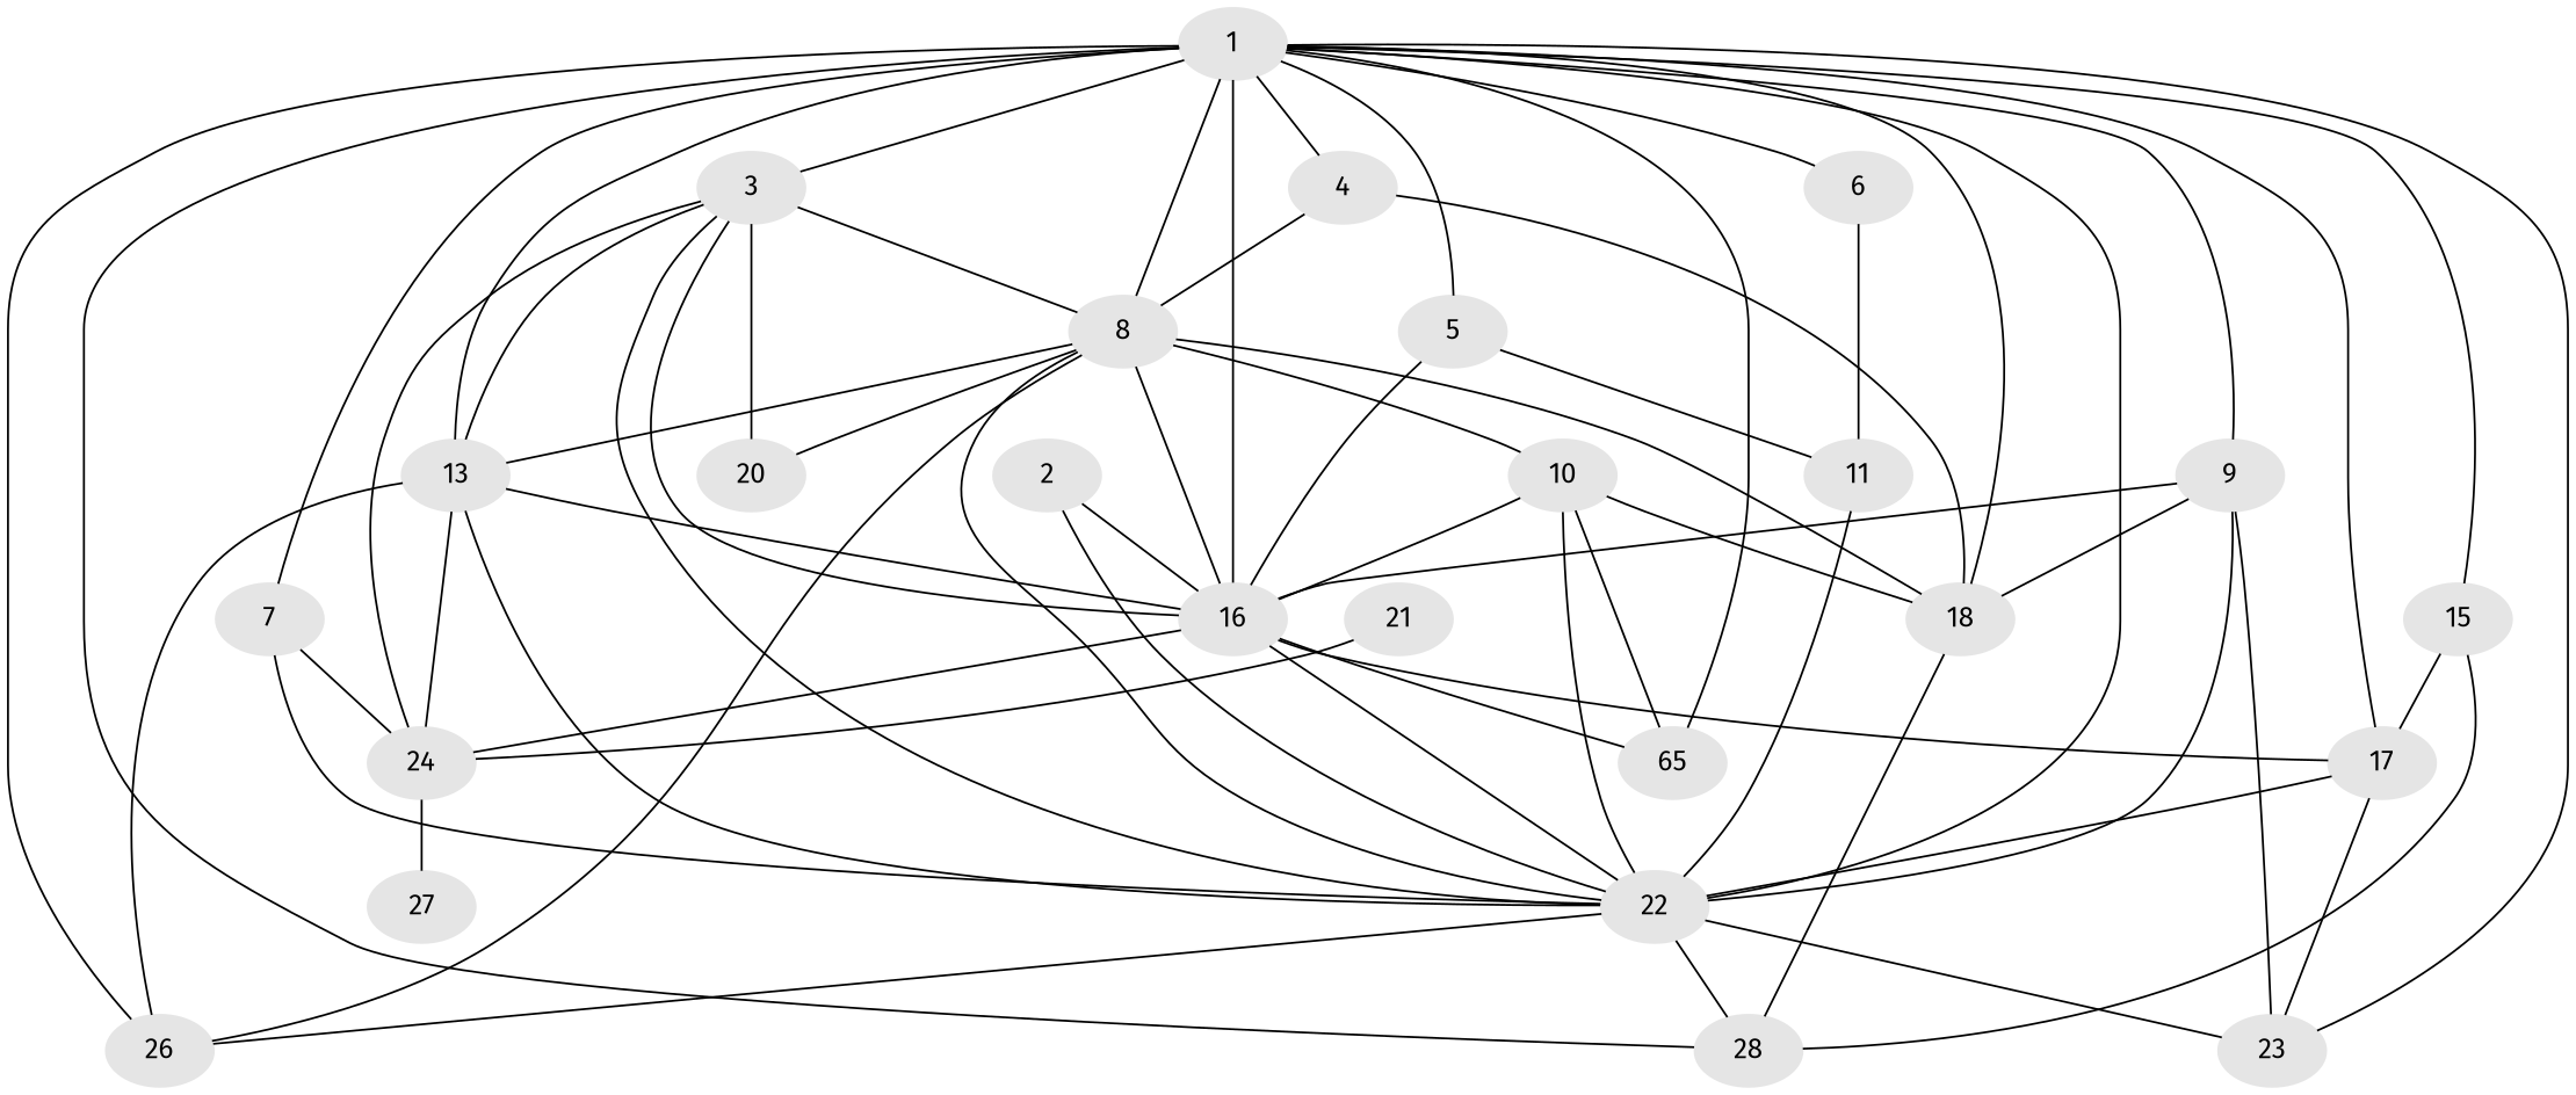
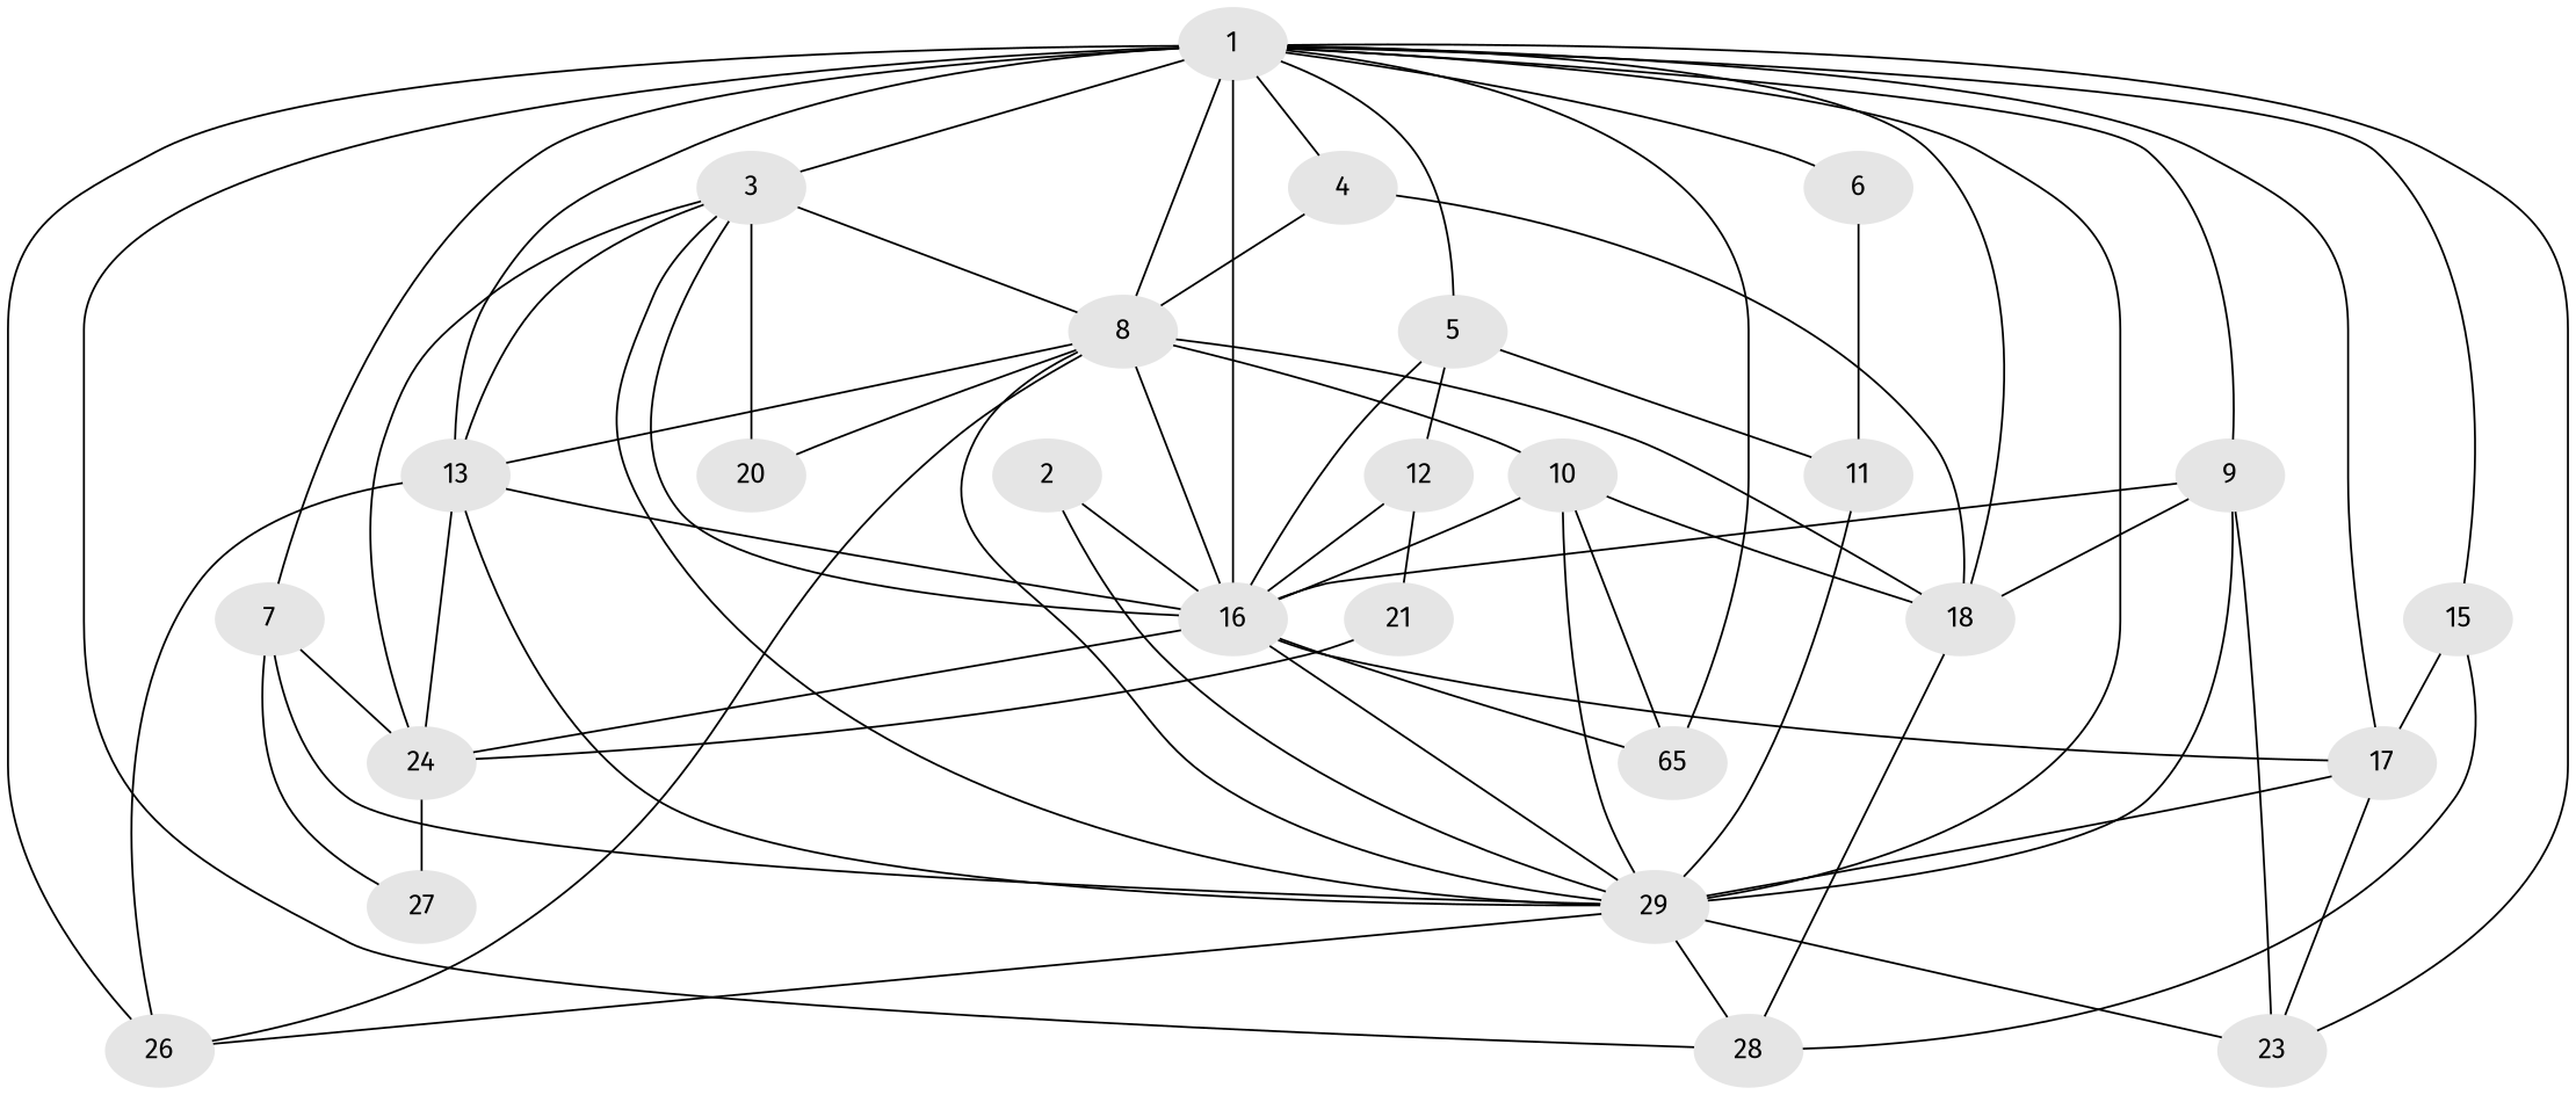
  graph {
    fontname="Fira Sans"
    node [color=gray90 fontname="Fira Sans" style=filled]
    edge [fontname="Fira Sans" weight=1.0]
    1
    3
    4
    5
    6
    7
    8
    9
    13
    15
    16
    17
    18
-   22
+   22 [label=29]
    23
    n16 [label=65]
    26
    28
    20
    24
    11
+   12
    27
    10
    2
    21
    1 -- 3 [weight=5.0]
    1 -- 4
    1 -- 5 [weight=2.0]
    1 -- 6 [weight=2.0]
    1 -- 7 [weight=2.0]
    1 -- 8 [weight=4.0]
    1 -- 9
    1 -- 13 [weight=6.0]
    1 -- 15
    1 -- 16 [weight=4.0]
    1 -- 17
    1 -- 18
    1 -- 22 [weight=8.0]
    1 -- 23
    1 -- n16
    1 -- 26
    1 -- 28
    3 -- 8 [weight=2.0]
    3 -- 13
    3 -- 16
    3 -- 22 [weight=3.0]
    3 -- 20 [weight=2.0]
    3 -- 24
    4 -- 8
    4 -- 18
    5 -- 16
    5 -- 11
+   5 -- 12
    6 -- 11
    7 -- 22
    7 -- 24
+   7 -- 27
    8 -- 13
    8 -- 16
    8 -- 18
    8 -- 22 [weight=2.0]
    8 -- 26
    8 -- 20
    8 -- 10
    9 -- 16
    9 -- 18
    9 -- 22
    9 -- 23
    13 -- 16 [weight=3.0]
    13 -- 22 [weight=2.0]
    13 -- 26 [weight=2.0]
    13 -- 24
    15 -- 17
    15 -- 28
    16 -- 17
    16 -- 22 [weight=3.0]
    16 -- n16
    16 -- 24 [weight=2.0]
    17 -- 22
    17 -- 23
    18 -- 28
    22 -- 23 [weight=2.0]
    22 -- 26
    22 -- 28
    24 -- 27 [weight=2.0]
    11 -- 22
+   12 -- 16
+   12 -- 21
    10 -- 16
    10 -- 18
    10 -- 22
    10 -- n16
    2 -- 16
    2 -- 22
    21 -- 24
  }
